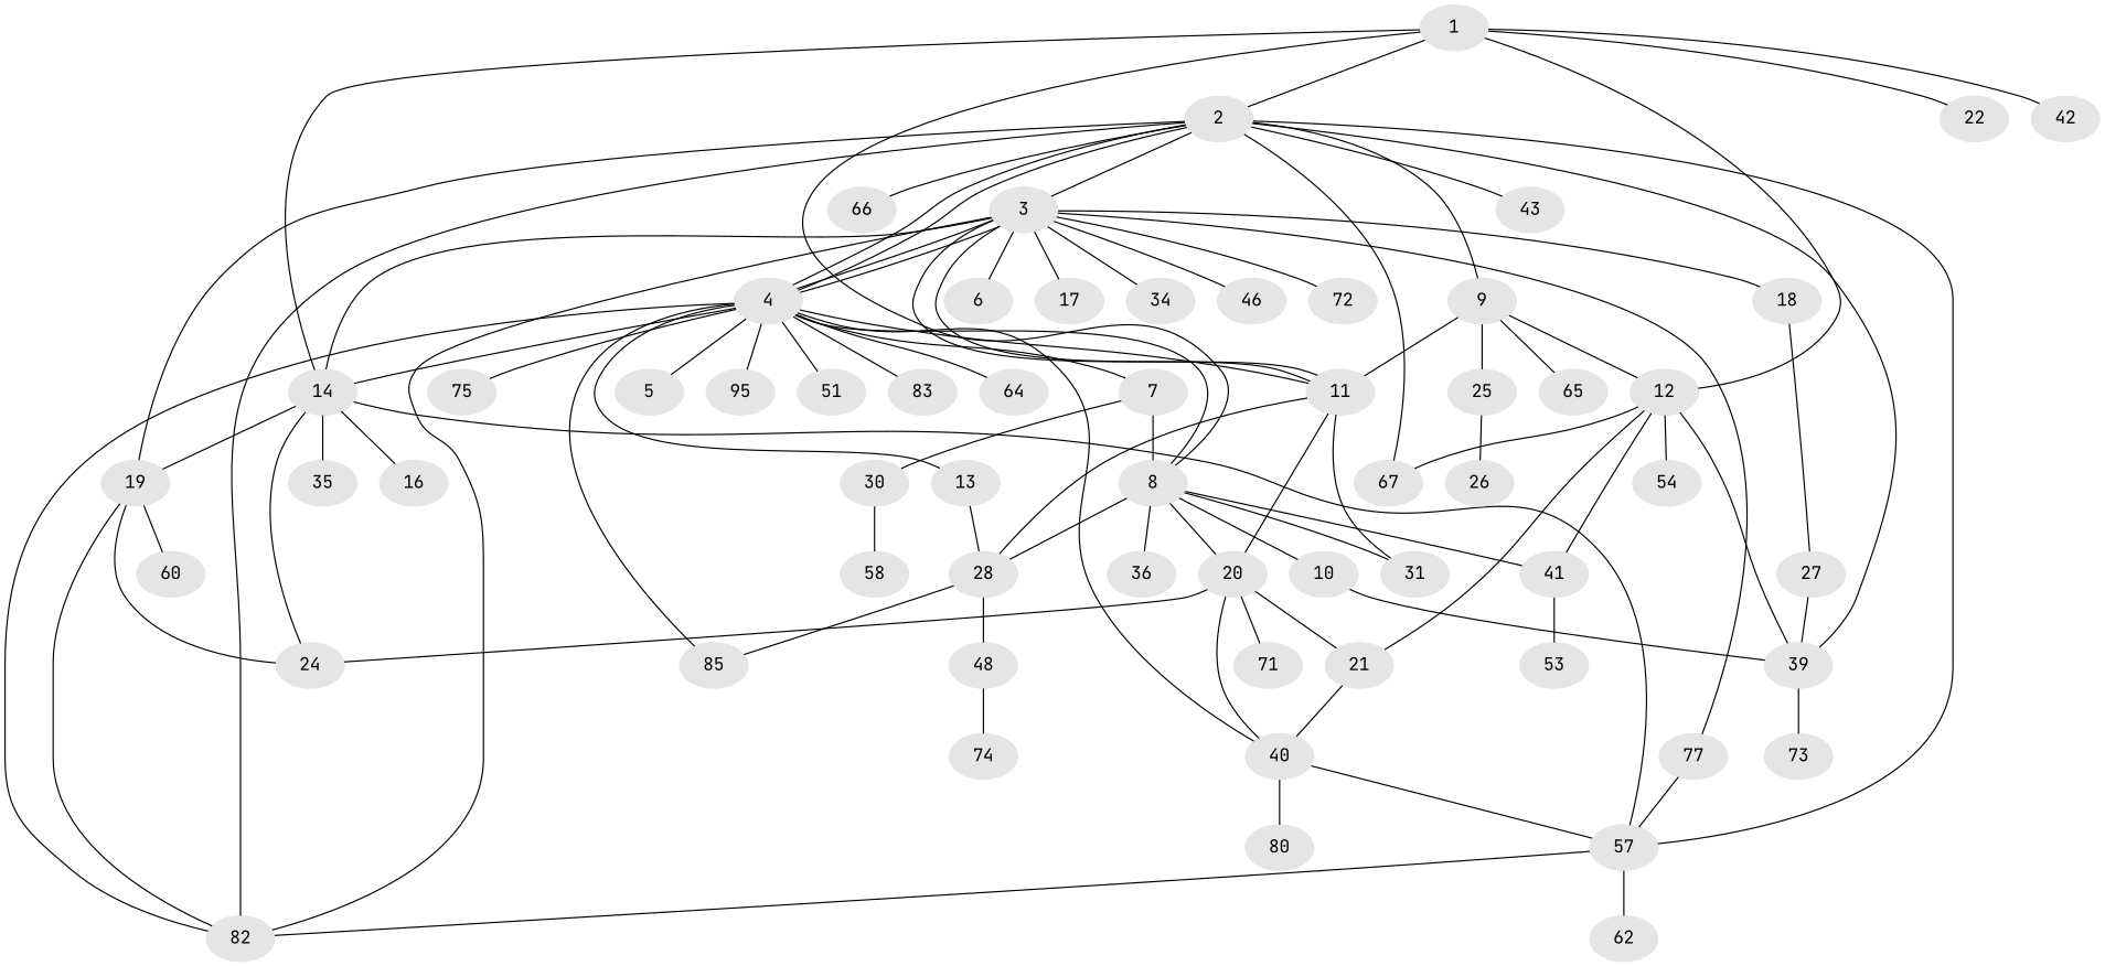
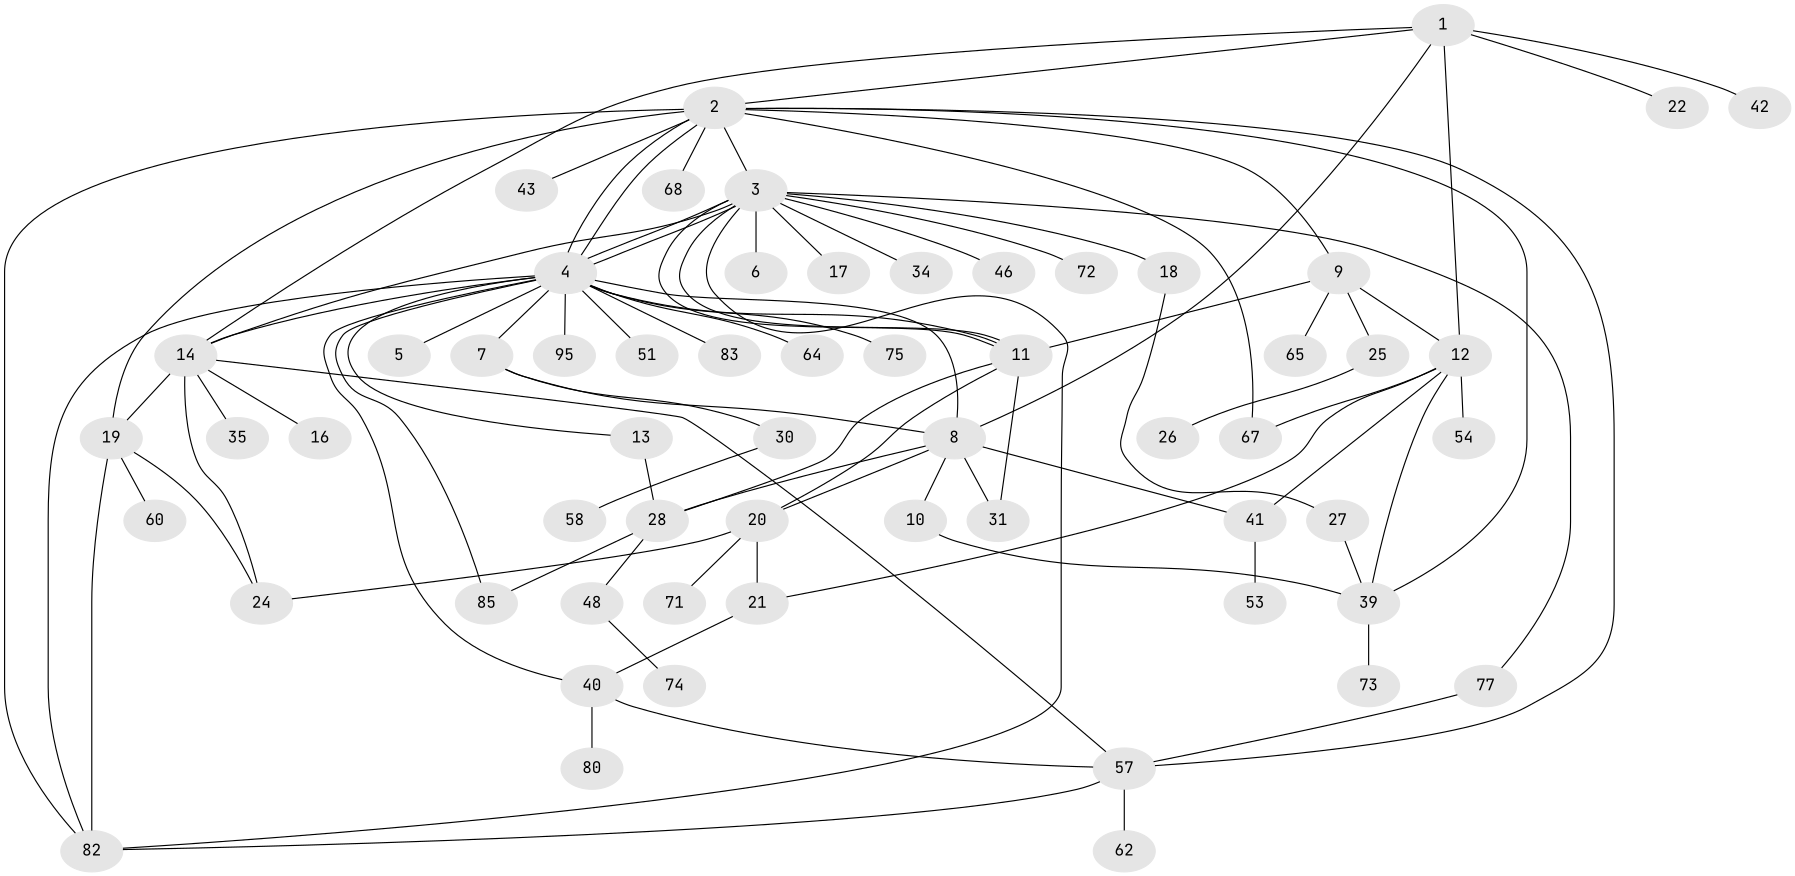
  graph {
    fontname="JetBrains Mono"
    node [color=gray90 fontname="JetBrains Mono" style=filled]
    edge [fontname="JetBrains Mono"]
    1 [super="+37"]
    2 [super="+15"]
    8 [super="+51"]
    12 [super="+78"]
    14
    22
    42
    3 [super="+32"]
    4 [super="+29"]
    9 [super="+23"]
    19 [super="+84"]
    39
    43
    57 [super="+59"]
    67
-   68 [label=66]
+   68
    82 [super="+85"]
    10 [super="+69"]
    20 [super="+33"]
    28 [super="+47"]
    31
-   36
    41 [super="+66"]
    21 [super="+81"]
    54
    16
    24 [super="+49"]
    35
    6
    11 [super="+50"]
    17
    18 [super="+61"]
    34 [super="+52"]
    46
    72
    77
    5
    7
    13
    40 [super="+44"]
    n41 [label=85]
    n42 [label=95]
    n43 [label=51]
    n44 [label=83]
    64 [super="+70"]
    75 [super="+76"]
    25
    65
    60
    73 [super="+79"]
    62
    27
    30
    80
    58
    71
    48
    53
    26 [super="+83"]
    74
    1 -- 2
    1 -- 8
    1 -- 12
    1 -- 14
    1 -- 22
    1 -- 42
    2 -- 3
    2 -- 4
    2 -- 4
    2 -- 9
    2 -- 19
    2 -- 39
    2 -- 43
    2 -- 57
    2 -- 67
    2 -- 68
    2 -- 82
    8 -- 10
    8 -- 20
    8 -- 28
    8 -- 31
-   8 -- 36
    8 -- 41
    12 -- 39
    12 -- 67
    12 -- 41
    12 -- 21
    12 -- 54
    14 -- 19
    14 -- 57
    14 -- 16
    14 -- 24
    14 -- 35
    3 -- 14
    3 -- 4 [weight=2]
    3 -- 4
    3 -- 82
    3 -- 6
    3 -- 11
    3 -- 11
    3 -- 17
    3 -- 18
    3 -- 34
    3 -- 46
    3 -- 72
    3 -- 77
    4 -- 8
    4 -- 14
    4 -- 82
    4 -- 11
    4 -- 5
    4 -- 7
    4 -- 13
    4 -- 40
    4 -- n41
    4 -- n42
    4 -- n43
    4 -- n44
    4 -- 64
    4 -- 75
    9 -- 12
    9 -- 11
    9 -- 25
    9 -- 65
    19 -- 82
    19 -- 24
    19 -- 60
    39 -- 73
    57 -- 82
    57 -- 62
    10 -- 39
    20 -- 21
    20 -- 24
-   20 -- 40
    20 -- 71
    28 -- n41
    28 -- 48
    41 -- 53
    21 -- 40
    11 -- 20
    11 -- 28
    11 -- 31
    18 -- 27
    77 -- 57
    7 -- 8
    7 -- 30
    13 -- 28
    40 -- 57
    40 -- 80
    25 -- 26
    27 -- 39
    30 -- 58
    48 -- 74
  }
